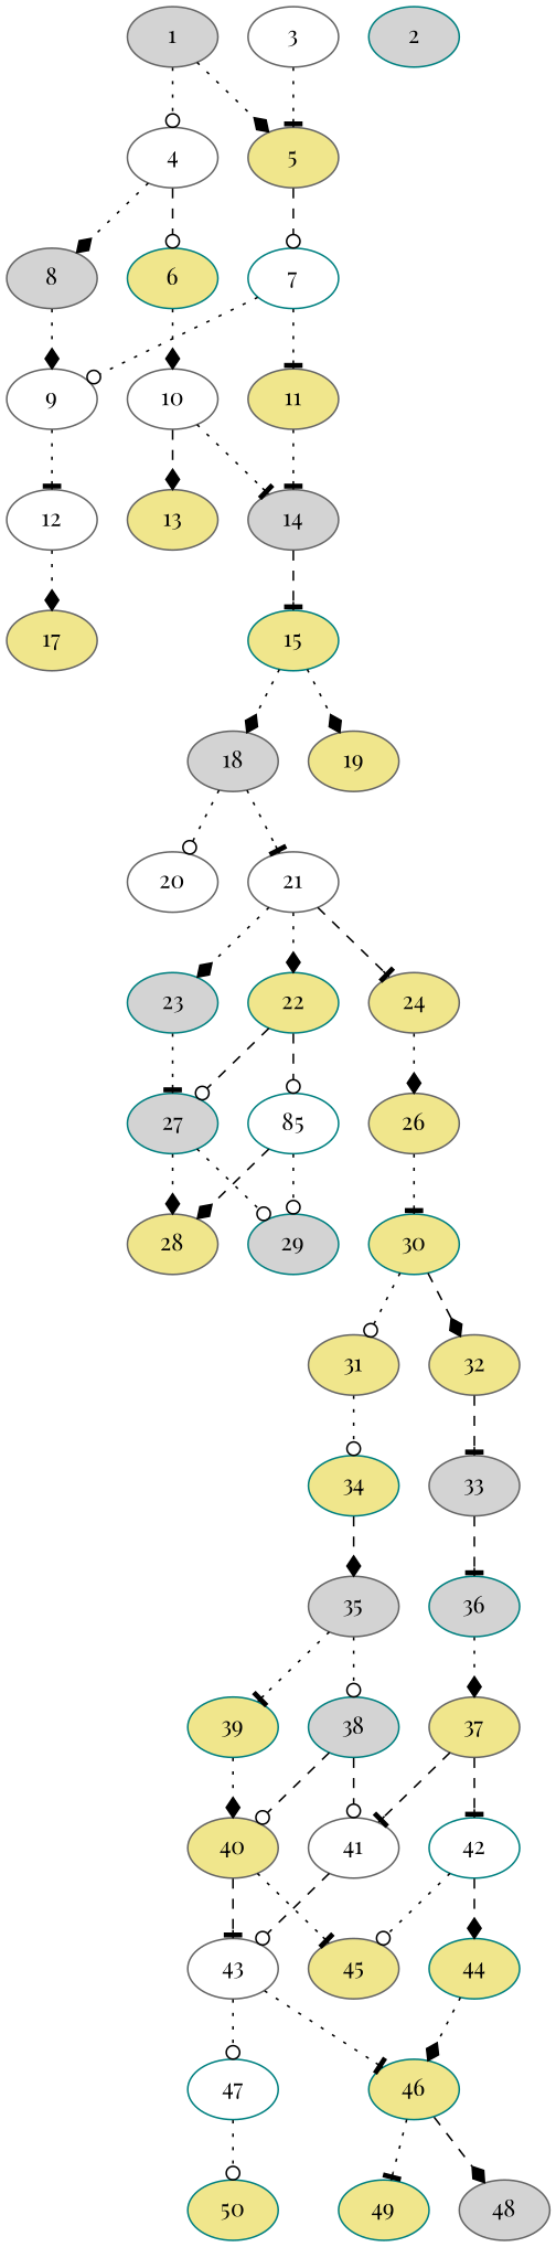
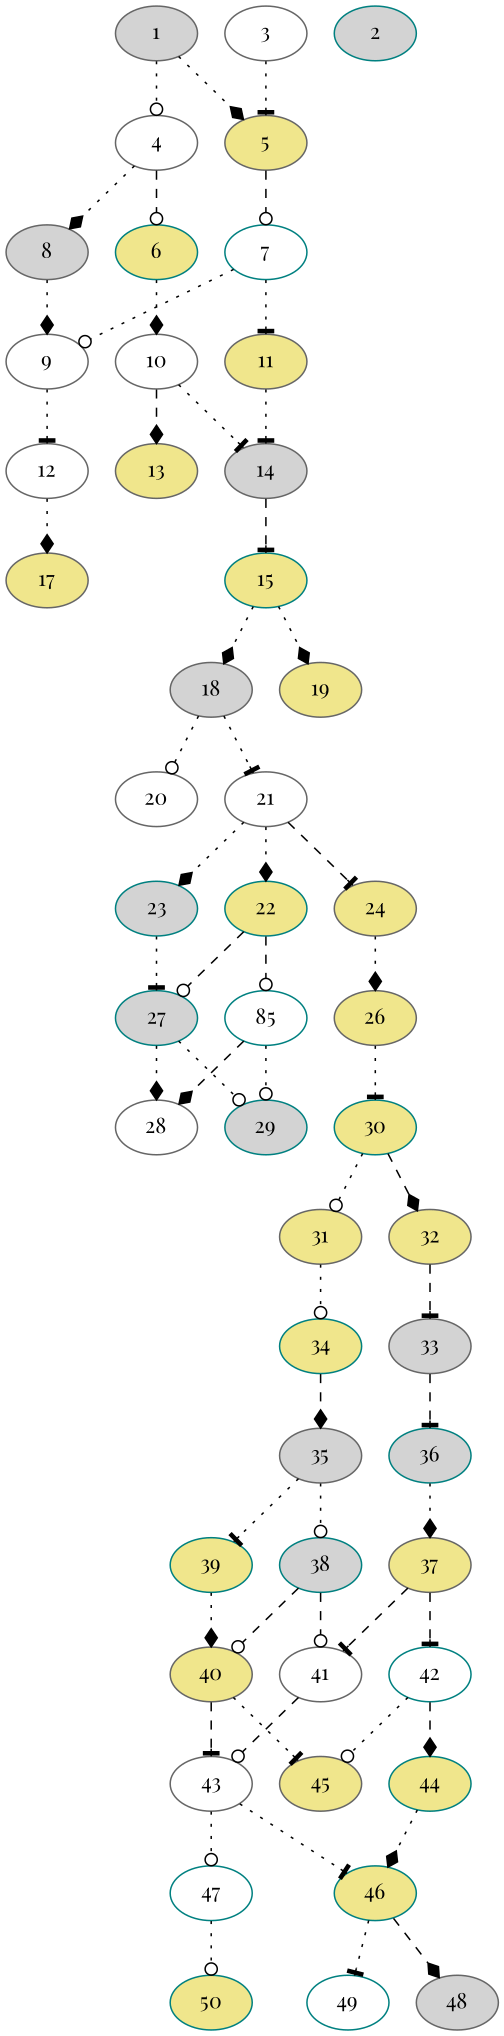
  digraph {
    fontname="Playfair Display"
    node [alpha=0.14 color=gray40 fillcolor=khaki fontname="Playfair Display" style=filled]
    edge [arrowhead=diamond fontname="Playfair Display" style=dotted]
    1 [alpha=0.15 expect_size=50600960 fillcolor=lightgrey]
    4 [alpha=0.20 expect_size=38489088 fillcolor=white]
    5 [alpha=0.20 expect_size=35674112]
    6 [color=teal expect_size=21981184]
    8 [alpha=0.08 expect_size=34951168 fillcolor=lightgrey]
    7 [alpha=0.05 color=teal expect_size=39797760 fillcolor=white]
    10 [alpha=0.06 expect_size=27740160 fillcolor=white]
    9 [alpha=0.05 expect_size=46896128 fillcolor=white]
    11 [alpha=0.19 expect_size=7271424]
    2 [alpha=0.17 color=teal expect_size=35716096 fillcolor=lightgrey]
    3 [expect_size=17147904 fillcolor=white]
    13 [alpha=0.18 expect_size=35243008]
    14 [alpha=0.15 expect_size=20414464 fillcolor=lightgrey]
    12 [alpha=0.07 expect_size=42242048 fillcolor=white]
    15 [alpha=0.13 color=teal expect_size=19320832]
    17 [alpha=0.05 expect_size=51322880]
    18 [expect_size=16889856 fillcolor=lightgrey]
    19 [alpha=0.11 expect_size=34884608]
    20 [alpha=0.07 expect_size=45890560 fillcolor=white]
    21 [alpha=0.02 expect_size=11853824 fillcolor=white]
    22 [alpha=0.11 color=teal expect_size=10209280]
    23 [alpha=0.04 color=teal expect_size=26409984 fillcolor=lightgrey]
    24 [alpha=0.12 expect_size=22555648]
    n24 [alpha=0.12 color=teal expect_size=11326464 fillcolor=white label=85]
    27 [alpha=0.02 color=teal expect_size=16526336 fillcolor=lightgrey]
    26 [alpha=0.00 expect_size=43064320]
-   28 [alpha=0.17 expect_size=29015040]
+   28 [alpha=0.17 expect_size=29015040 fillcolor=white]
    29 [alpha=0.10 color=teal expect_size=14836736 fillcolor=lightgrey]
    30 [alpha=0.12 color=teal expect_size=39962624]
    31 [expect_size=9177088]
    32 [alpha=0.13 expect_size=15026176]
    34 [alpha=0.02 color=teal expect_size=51207168]
    33 [alpha=0.04 expect_size=40796160 fillcolor=lightgrey]
    35 [alpha=0.06 expect_size=32321536 fillcolor=lightgrey]
    36 [alpha=0.15 color=teal expect_size=14569472 fillcolor=lightgrey]
    38 [alpha=0.17 color=teal expect_size=20052992 fillcolor=lightgrey]
    39 [alpha=0.03 color=teal expect_size=13180928]
    37 [alpha=0.03 expect_size=14690304]
    41 [alpha=0.13 expect_size=15816704 fillcolor=white]
    42 [alpha=0.01 color=teal expect_size=49851392 fillcolor=white]
    40 [alpha=0.07 expect_size=35727360]
    43 [alpha=0.18 expect_size=33272832 fillcolor=white]
    45 [alpha=0.10 expect_size=47822848]
    44 [alpha=0.03 color=teal expect_size=43268096]
    46 [alpha=0.13 color=teal expect_size=13830144]
    47 [alpha=0.01 color=teal expect_size=48567296 fillcolor=white]
    48 [alpha=0.19 expect_size=9371648 fillcolor=lightgrey]
-   49 [alpha=0.02 color=teal expect_size=49447936]
+   49 [alpha=0.02 color=teal expect_size=49447936 fillcolor=white]
    50 [alpha=0.18 color=teal expect_size=9694208]
    1 -> 4 [arrowhead=odot]
    1 -> 5
    4 -> 6 [arrowhead=odot style=dashed]
    4 -> 8
    5 -> 7 [arrowhead=odot style=dashed]
    6 -> 10
    8 -> 9
    7 -> 9 [arrowhead=odot]
    7 -> 11 [arrowhead=tee]
    10 -> 13 [style=dashed]
    10 -> 14 [arrowhead=tee]
    9 -> 12 [arrowhead=tee]
    11 -> 14 [arrowhead=tee]
    3 -> 5 [arrowhead=tee]
    14 -> 15 [arrowhead=tee style=dashed]
    12 -> 17
    15 -> 18
    15 -> 19
    18 -> 20 [arrowhead=odot]
    18 -> 21 [arrowhead=tee]
    21 -> 22
    21 -> 23
    21 -> 24 [arrowhead=tee style=dashed]
    22 -> n24 [arrowhead=odot style=dashed]
    22 -> 27 [arrowhead=odot style=dashed]
    23 -> 27 [arrowhead=tee]
    24 -> 26
    n24 -> 28 [style=dashed]
    n24 -> 29 [arrowhead=odot]
    27 -> 28
    27 -> 29 [arrowhead=odot]
    26 -> 30 [arrowhead=tee]
    30 -> 31 [arrowhead=odot]
    30 -> 32 [style=dashed]
    31 -> 34 [arrowhead=odot]
    32 -> 33 [arrowhead=tee style=dashed]
    34 -> 35 [style=dashed]
    33 -> 36 [arrowhead=tee style=dashed]
    35 -> 38 [arrowhead=odot]
    35 -> 39 [arrowhead=tee]
    36 -> 37
    38 -> 41 [arrowhead=odot style=dashed]
    38 -> 40 [arrowhead=odot style=dashed]
    39 -> 40
    37 -> 41 [arrowhead=tee style=dashed]
    37 -> 42 [arrowhead=tee style=dashed]
    41 -> 43 [arrowhead=odot style=dashed]
    42 -> 45 [arrowhead=odot]
    42 -> 44 [style=dashed]
    40 -> 43 [arrowhead=tee style=dashed]
    40 -> 45 [arrowhead=tee]
    43 -> 46 [arrowhead=tee]
    43 -> 47 [arrowhead=odot]
    44 -> 46
    46 -> 48 [style=dashed]
    46 -> 49 [arrowhead=tee]
    47 -> 50 [arrowhead=odot]
  }
